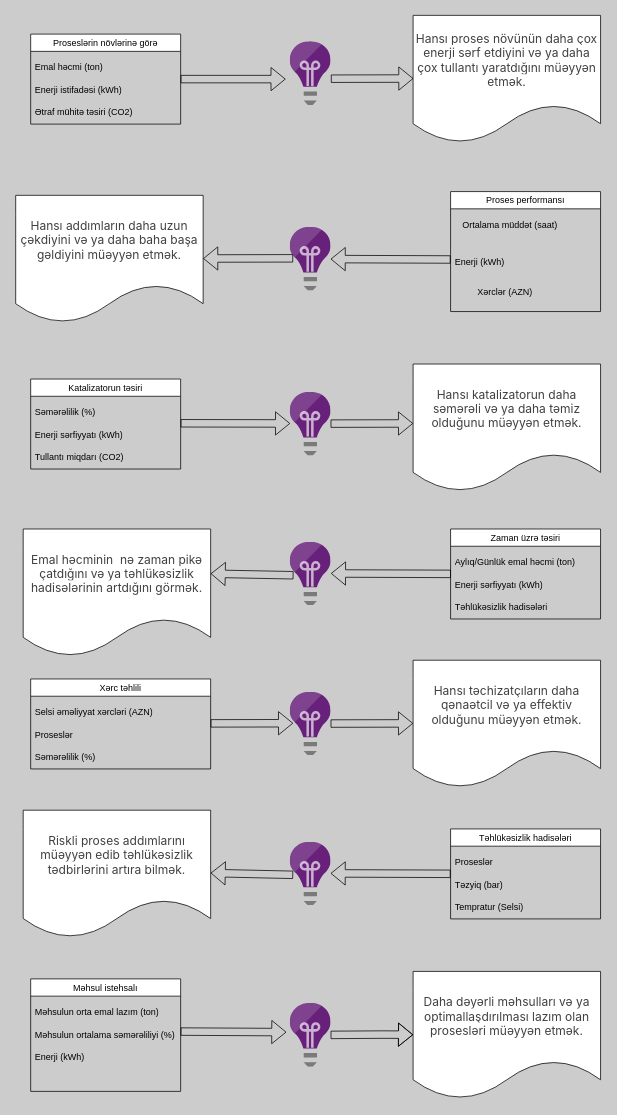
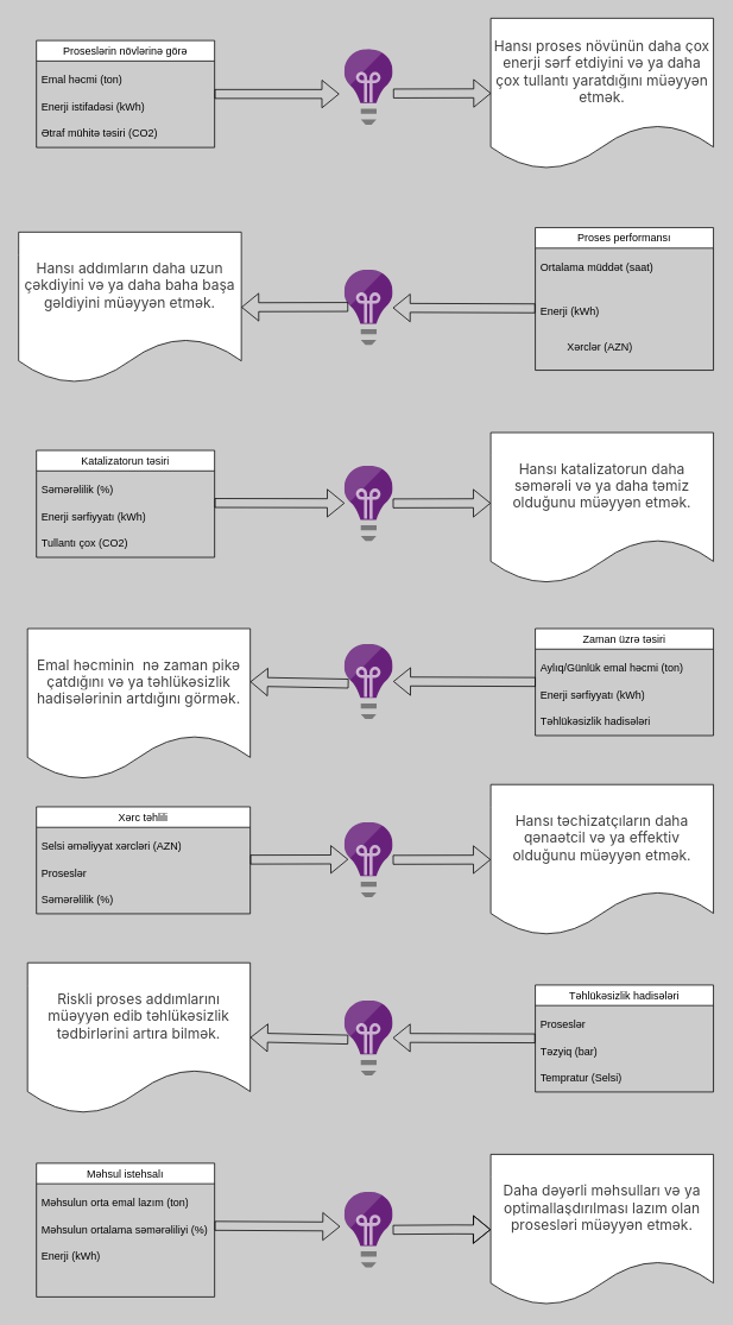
  <mxCell id="0" />
  <mxCell id="1" parent="0" />
  <mxCell id="2" value="&lt;span style=&quot;font-weight: 400;&quot;&gt;Proseslərin növlərinə görə&lt;/span&gt;" style="swimlane;whiteSpace=wrap;html=1;" vertex="1" parent="1"><mxGeometry x="40" y="45" width="200" height="120" as="geometry" /></mxCell>
  <mxCell id="3" value="Emal həcmi (ton)" style="text;strokeColor=none;fillColor=none;align=left;verticalAlign=middle;spacingLeft=4;spacingRight=4;overflow=hidden;points=[[0,0.5],[1,0.5]];portConstraint=eastwest;rotatable=0;whiteSpace=wrap;html=1;" vertex="1" parent="2"><mxGeometry y="30" width="160" height="30" as="geometry" /></mxCell>
  <mxCell id="4" value="Enerji istifadəsi (kWh)" style="text;strokeColor=none;fillColor=none;align=left;verticalAlign=middle;spacingLeft=4;spacingRight=4;overflow=hidden;points=[[0,0.5],[1,0.5]];portConstraint=eastwest;rotatable=0;whiteSpace=wrap;html=1;" vertex="1" parent="2"><mxGeometry y="60" width="160" height="30" as="geometry" /></mxCell>
  <mxCell id="5" value="Ətraf mühitə təsiri (CO2)" style="text;strokeColor=none;fillColor=none;align=left;verticalAlign=middle;spacingLeft=4;spacingRight=4;overflow=hidden;points=[[0,0.5],[1,0.5]];portConstraint=eastwest;rotatable=0;whiteSpace=wrap;html=1;" vertex="1" parent="2"><mxGeometry y="90" width="160" height="30" as="geometry" /></mxCell>
  <mxCell id="6" value="&lt;span style=&quot;font-weight: 400;&quot;&gt;Proses performansı&lt;/span&gt;" style="swimlane;whiteSpace=wrap;html=1;" vertex="1" parent="1"><mxGeometry x="600" y="255" width="200" height="160" as="geometry" /></mxCell>
- <mxCell id="7" value="Ortalama müddət (saat)" style="text;strokeColor=none;fillColor=none;align=left;verticalAlign=middle;spacingLeft=4;spacingRight=4;overflow=hidden;points=[[0,0.5],[1,0.5]];portConstraint=eastwest;rotatable=0;whiteSpace=wrap;html=1;" vertex="1" parent="6"><mxGeometry x="10" y="30" width="160" height="30" as="geometry" /></mxCell>
+ <mxCell id="7" value="Ortalama müddət (saat)" style="text;strokeColor=none;fillColor=none;align=left;verticalAlign=middle;spacingLeft=4;spacingRight=4;overflow=hidden;points=[[0,0.5],[1,0.5]];portConstraint=eastwest;rotatable=0;whiteSpace=wrap;html=1;" vertex="1" parent="6"><mxGeometry y="30" width="160" height="30" as="geometry" /></mxCell>
  <mxCell id="8" value="Xərclər (AZN)" style="text;strokeColor=none;fillColor=none;align=left;verticalAlign=middle;spacingLeft=4;spacingRight=4;overflow=hidden;points=[[0,0.5],[1,0.5]];portConstraint=eastwest;rotatable=0;whiteSpace=wrap;html=1;" vertex="1" parent="6"><mxGeometry x="30" y="120" width="160" height="30" as="geometry" /></mxCell>
  <mxCell id="9" value="Enerji (kWh&lt;span style=&quot;background-color: transparent; color: light-dark(rgb(0, 0, 0), rgb(255, 255, 255));&quot;&gt;)&lt;/span&gt;" style="text;strokeColor=none;fillColor=none;align=left;verticalAlign=middle;spacingLeft=4;spacingRight=4;overflow=hidden;points=[[0,0.5],[1,0.5]];portConstraint=eastwest;rotatable=0;whiteSpace=wrap;html=1;" vertex="1" parent="6"><mxGeometry y="80" width="160" height="30" as="geometry" /></mxCell>
  <mxCell id="10" value="&lt;span style=&quot;font-weight: 400;&quot;&gt;Katalizatorun təsiri&lt;/span&gt;" style="swimlane;whiteSpace=wrap;html=1;" vertex="1" parent="1"><mxGeometry x="40" y="505" width="200" height="120" as="geometry" /></mxCell>
  <mxCell id="11" value="Səmərəlilik (%)" style="text;strokeColor=none;fillColor=none;align=left;verticalAlign=middle;spacingLeft=4;spacingRight=4;overflow=hidden;points=[[0,0.5],[1,0.5]];portConstraint=eastwest;rotatable=0;whiteSpace=wrap;html=1;" vertex="1" parent="10"><mxGeometry y="30" width="160" height="30" as="geometry" /></mxCell>
  <mxCell id="12" value="Enerji sərfiyyatı (kWh)" style="text;strokeColor=none;fillColor=none;align=left;verticalAlign=middle;spacingLeft=4;spacingRight=4;overflow=hidden;points=[[0,0.5],[1,0.5]];portConstraint=eastwest;rotatable=0;whiteSpace=wrap;html=1;" vertex="1" parent="10"><mxGeometry y="60" width="160" height="30" as="geometry" /></mxCell>
- <mxCell id="13" value="Tullantı miqdarı (CO2)" style="text;strokeColor=none;fillColor=none;align=left;verticalAlign=middle;spacingLeft=4;spacingRight=4;overflow=hidden;points=[[0,0.5],[1,0.5]];portConstraint=eastwest;rotatable=0;whiteSpace=wrap;html=1;" vertex="1" parent="10"><mxGeometry y="90" width="160" height="30" as="geometry" /></mxCell>
+ <mxCell id="13" value="Tullantı çox (CO2)" style="text;strokeColor=none;fillColor=none;align=left;verticalAlign=middle;spacingLeft=4;spacingRight=4;overflow=hidden;points=[[0,0.5],[1,0.5]];portConstraint=eastwest;rotatable=0;whiteSpace=wrap;html=1;" vertex="1" parent="10"><mxGeometry y="90" width="160" height="30" as="geometry" /></mxCell>
  <mxCell id="14" value="&lt;span style=&quot;font-weight: 400;&quot;&gt;Zaman üzrə təsiri&lt;/span&gt;" style="swimlane;whiteSpace=wrap;html=1;" vertex="1" parent="1"><mxGeometry x="600" y="705" width="200" height="120" as="geometry" /></mxCell>
  <mxCell id="15" value="Aylıq/Günlük emal həcmi (ton)" style="text;strokeColor=none;fillColor=none;align=left;verticalAlign=middle;spacingLeft=4;spacingRight=4;overflow=hidden;points=[[0,0.5],[1,0.5]];portConstraint=eastwest;rotatable=0;whiteSpace=wrap;html=1;" vertex="1" parent="14"><mxGeometry y="30" width="180" height="30" as="geometry" /></mxCell>
  <mxCell id="16" value="Enerji sərfiyyatı (kWh)" style="text;strokeColor=none;fillColor=none;align=left;verticalAlign=middle;spacingLeft=4;spacingRight=4;overflow=hidden;points=[[0,0.5],[1,0.5]];portConstraint=eastwest;rotatable=0;whiteSpace=wrap;html=1;" vertex="1" parent="14"><mxGeometry y="60" width="160" height="30" as="geometry" /></mxCell>
  <mxCell id="17" value="Təhlükəsizlik hadisələri" style="text;strokeColor=none;fillColor=none;align=left;verticalAlign=middle;spacingLeft=4;spacingRight=4;overflow=hidden;points=[[0,0.5],[1,0.5]];portConstraint=eastwest;rotatable=0;whiteSpace=wrap;html=1;" vertex="1" parent="14"><mxGeometry y="90" width="160" height="30" as="geometry" /></mxCell>
  <mxCell id="18" value="&lt;span style=&quot;font-weight: 400;&quot;&gt;Xərc təhlili&lt;/span&gt;" style="swimlane;whiteSpace=wrap;html=1;" vertex="1" parent="1"><mxGeometry x="40" y="905" width="240" height="120" as="geometry" /></mxCell>
  <mxCell id="19" value="Selsi əməliyyat xərcləri (AZN)" style="text;strokeColor=none;fillColor=none;align=left;verticalAlign=middle;spacingLeft=4;spacingRight=4;overflow=hidden;points=[[0,0.5],[1,0.5]];portConstraint=eastwest;rotatable=0;whiteSpace=wrap;html=1;" vertex="1" parent="18"><mxGeometry y="30" width="200" height="30" as="geometry" /></mxCell>
  <mxCell id="20" value="Proseslər" style="text;strokeColor=none;fillColor=none;align=left;verticalAlign=middle;spacingLeft=4;spacingRight=4;overflow=hidden;points=[[0,0.5],[1,0.5]];portConstraint=eastwest;rotatable=0;whiteSpace=wrap;html=1;" vertex="1" parent="18"><mxGeometry y="60" width="160" height="30" as="geometry" /></mxCell>
  <mxCell id="21" value="Səmərəlilik (%)" style="text;strokeColor=none;fillColor=none;align=left;verticalAlign=middle;spacingLeft=4;spacingRight=4;overflow=hidden;points=[[0,0.5],[1,0.5]];portConstraint=eastwest;rotatable=0;whiteSpace=wrap;html=1;" vertex="1" parent="18"><mxGeometry y="90" width="160" height="30" as="geometry" /></mxCell>
  <mxCell id="22" value="&lt;span style=&quot;font-weight: 400;&quot;&gt;Təhlükəsizlik hadisələri&lt;/span&gt;" style="swimlane;whiteSpace=wrap;html=1;" vertex="1" parent="1"><mxGeometry x="600" y="1105" width="200" height="120" as="geometry" /></mxCell>
  <mxCell id="23" value="Proseslər" style="text;strokeColor=none;fillColor=none;align=left;verticalAlign=middle;spacingLeft=4;spacingRight=4;overflow=hidden;points=[[0,0.5],[1,0.5]];portConstraint=eastwest;rotatable=0;whiteSpace=wrap;html=1;" vertex="1" parent="22"><mxGeometry y="30" width="160" height="30" as="geometry" /></mxCell>
  <mxCell id="24" value="Təzyiq (bar)" style="text;strokeColor=none;fillColor=none;align=left;verticalAlign=middle;spacingLeft=4;spacingRight=4;overflow=hidden;points=[[0,0.5],[1,0.5]];portConstraint=eastwest;rotatable=0;whiteSpace=wrap;html=1;" vertex="1" parent="22"><mxGeometry y="60" width="160" height="30" as="geometry" /></mxCell>
  <mxCell id="25" value="Tempratur (Selsi)" style="text;strokeColor=none;fillColor=none;align=left;verticalAlign=middle;spacingLeft=4;spacingRight=4;overflow=hidden;points=[[0,0.5],[1,0.5]];portConstraint=eastwest;rotatable=0;whiteSpace=wrap;html=1;" vertex="1" parent="22"><mxGeometry y="90" width="160" height="30" as="geometry" /></mxCell>
  <mxCell id="26" value="&lt;span style=&quot;font-weight: 400;&quot;&gt;Məhsul istehsalı&lt;/span&gt;" style="swimlane;whiteSpace=wrap;html=1;" vertex="1" parent="1"><mxGeometry x="40" y="1305" width="200" height="150" as="geometry" /></mxCell>
  <mxCell id="27" value="Məhsulun orta emal lazım (ton)" style="text;strokeColor=none;fillColor=none;align=left;verticalAlign=middle;spacingLeft=4;spacingRight=4;overflow=hidden;points=[[0,0.5],[1,0.5]];portConstraint=eastwest;rotatable=0;whiteSpace=wrap;html=1;" vertex="1" parent="26"><mxGeometry y="30" width="190" height="30" as="geometry" /></mxCell>
  <mxCell id="28" value="Məhsulun ortalama səmərəliliyi (%)" style="text;strokeColor=none;fillColor=none;align=left;verticalAlign=middle;spacingLeft=4;spacingRight=4;overflow=hidden;points=[[0,0.5],[1,0.5]];portConstraint=eastwest;rotatable=0;whiteSpace=wrap;html=1;" vertex="1" parent="26"><mxGeometry y="60" width="200" height="30" as="geometry" /></mxCell>
  <mxCell id="29" value="Enerji (kWh)" style="text;strokeColor=none;fillColor=none;align=left;verticalAlign=middle;spacingLeft=4;spacingRight=4;overflow=hidden;points=[[0,0.5],[1,0.5]];portConstraint=eastwest;rotatable=0;whiteSpace=wrap;html=1;" vertex="1" parent="26"><mxGeometry y="90" width="160" height="30" as="geometry" /></mxCell>
  <mxCell id="30" value="" style="image;sketch=0;aspect=fixed;html=1;points=[];align=center;fontSize=12;image=img/lib/mscae/Application_Insights.svg;fontColor=#FFFF00;" vertex="1" parent="1"><mxGeometry x="386" y="55" width="54.4" height="85" as="geometry" /></mxCell>
  <mxCell id="31" value="" style="image;sketch=0;aspect=fixed;html=1;points=[];align=center;fontSize=12;image=img/lib/mscae/Application_Insights.svg;" vertex="1" parent="1"><mxGeometry x="386" y="302.5" width="54.4" height="85" as="geometry" /></mxCell>
  <mxCell id="32" value="" style="image;sketch=0;aspect=fixed;html=1;points=[];align=center;fontSize=12;image=img/lib/mscae/Application_Insights.svg;" vertex="1" parent="1"><mxGeometry x="386" y="522.5" width="54.4" height="85" as="geometry" /></mxCell>
  <mxCell id="33" value="" style="image;sketch=0;aspect=fixed;html=1;points=[];align=center;fontSize=12;image=img/lib/mscae/Application_Insights.svg;" vertex="1" parent="1"><mxGeometry x="386" y="722.5" width="54.4" height="85" as="geometry" /></mxCell>
  <mxCell id="34" value="" style="image;sketch=0;aspect=fixed;html=1;points=[];align=center;fontSize=12;image=img/lib/mscae/Application_Insights.svg;" vertex="1" parent="1"><mxGeometry x="386" y="922.5" width="54.4" height="85" as="geometry" /></mxCell>
  <mxCell id="35" value="" style="image;sketch=0;aspect=fixed;html=1;points=[];align=center;fontSize=12;image=img/lib/mscae/Application_Insights.svg;" vertex="1" parent="1"><mxGeometry x="386" y="1122.5" width="54.4" height="85" as="geometry" /></mxCell>
  <mxCell id="36" value="" style="image;sketch=0;aspect=fixed;html=1;points=[];align=center;fontSize=12;image=img/lib/mscae/Application_Insights.svg;" vertex="1" parent="1"><mxGeometry x="386" y="1337.5" width="54.4" height="85" as="geometry" /></mxCell>
  <mxCell id="37" value="&lt;span style=&quot;color: rgb(64, 64, 64); font-family: DeepSeek-CJK-patch, Inter, system-ui, -apple-system, BlinkMacSystemFont, &amp;quot;Segoe UI&amp;quot;, Roboto, &amp;quot;Noto Sans&amp;quot;, Ubuntu, Cantarell, &amp;quot;Helvetica Neue&amp;quot;, Oxygen, &amp;quot;Open Sans&amp;quot;, sans-serif; font-size: 16.002px; text-align: start; background-color: rgb(255, 255, 255);&quot;&gt;Hansı proses növünün daha çox enerji sərf etdiyini və ya daha çox tullantı yaratdığını müəyyən etmək.&lt;/span&gt;" style="shape=document;whiteSpace=wrap;html=1;boundedLbl=1;" vertex="1" parent="1"><mxGeometry x="550" y="20" width="250" height="170" as="geometry" /></mxCell>
  <mxCell id="38" value="&lt;br&gt;&lt;span style=&quot;color: rgb(64, 64, 64); font-family: DeepSeek-CJK-patch, Inter, system-ui, -apple-system, BlinkMacSystemFont, &amp;quot;Segoe UI&amp;quot;, Roboto, &amp;quot;Noto Sans&amp;quot;, Ubuntu, Cantarell, &amp;quot;Helvetica Neue&amp;quot;, Oxygen, &amp;quot;Open Sans&amp;quot;, sans-serif; font-size: 16.002px; font-style: normal; font-variant-ligatures: normal; font-variant-caps: normal; font-weight: 400; letter-spacing: normal; orphans: 2; text-align: start; text-indent: 0px; text-transform: none; widows: 2; word-spacing: 0px; -webkit-text-stroke-width: 0px; white-space: normal; background-color: rgb(255, 255, 255); text-decoration-thickness: initial; text-decoration-style: initial; text-decoration-color: initial; float: none; display: inline !important;&quot;&gt;Hansı addımların daha uzun çəkdiy&lt;/span&gt;&lt;span style=&quot;background-color: light-dark(rgb(255, 255, 255), rgb(18, 18, 18)); color: light-dark(rgb(64, 64, 64), rgb(182, 182, 182)); font-family: DeepSeek-CJK-patch, Inter, system-ui, -apple-system, BlinkMacSystemFont, &amp;quot;Segoe UI&amp;quot;, Roboto, &amp;quot;Noto Sans&amp;quot;, Ubuntu, Cantarell, &amp;quot;Helvetica Neue&amp;quot;, Oxygen, &amp;quot;Open Sans&amp;quot;, sans-serif; font-size: 16.002px; text-align: start;&quot;&gt;ini və ya daha baha başa gəldiyini müəyyən etmək.&lt;/span&gt;&lt;div&gt;&lt;div&gt;&lt;br&gt;&lt;/div&gt;&lt;/div&gt;" style="shape=document;whiteSpace=wrap;html=1;boundedLbl=1;" vertex="1" parent="1"><mxGeometry x="20" y="260" width="250" height="170" as="geometry" /></mxCell>
  <mxCell id="39" value="&lt;br&gt;&lt;span style=&quot;color: rgb(64, 64, 64); font-family: DeepSeek-CJK-patch, Inter, system-ui, -apple-system, BlinkMacSystemFont, &amp;quot;Segoe UI&amp;quot;, Roboto, &amp;quot;Noto Sans&amp;quot;, Ubuntu, Cantarell, &amp;quot;Helvetica Neue&amp;quot;, Oxygen, &amp;quot;Open Sans&amp;quot;, sans-serif; font-size: 16.002px; font-style: normal; font-variant-ligatures: normal; font-variant-caps: normal; font-weight: 400; letter-spacing: normal; orphans: 2; text-align: start; text-indent: 0px; text-transform: none; widows: 2; word-spacing: 0px; -webkit-text-stroke-width: 0px; white-space: normal; background-color: rgb(255, 255, 255); text-decoration-thickness: initial; text-decoration-style: initial; text-decoration-color: initial; float: none; display: inline !important;&quot;&gt;Hansı katalizatorun daha səmərəli və ya daha təmiz olduğunu müəyyən etmək.&lt;/span&gt;&lt;div&gt;&lt;br/&gt;&lt;/div&gt;" style="shape=document;whiteSpace=wrap;html=1;boundedLbl=1;" vertex="1" parent="1"><mxGeometry x="550" y="485" width="250" height="170" as="geometry" /></mxCell>
  <mxCell id="40" value="&lt;span style=&quot;color: rgb(64, 64, 64); font-family: DeepSeek-CJK-patch, Inter, system-ui, -apple-system, BlinkMacSystemFont, &amp;quot;Segoe UI&amp;quot;, Roboto, &amp;quot;Noto Sans&amp;quot;, Ubuntu, Cantarell, &amp;quot;Helvetica Neue&amp;quot;, Oxygen, &amp;quot;Open Sans&amp;quot;, sans-serif; font-size: 16.002px; text-align: start; background-color: rgb(255, 255, 255);&quot;&gt;Emal həcminin&amp;nbsp; nə zaman pikə çatdığını və ya təhlükəsizlik hadisələrinin artdığını görmək.&lt;/span&gt;" style="shape=document;whiteSpace=wrap;html=1;boundedLbl=1;" vertex="1" parent="1"><mxGeometry x="30" y="705" width="250" height="170" as="geometry" /></mxCell>
  <mxCell id="41" value="&lt;span style=&quot;color: rgb(64, 64, 64); font-family: DeepSeek-CJK-patch, Inter, system-ui, -apple-system, BlinkMacSystemFont, &amp;quot;Segoe UI&amp;quot;, Roboto, &amp;quot;Noto Sans&amp;quot;, Ubuntu, Cantarell, &amp;quot;Helvetica Neue&amp;quot;, Oxygen, &amp;quot;Open Sans&amp;quot;, sans-serif; font-size: 16.002px; text-align: start; background-color: rgb(255, 255, 255);&quot;&gt;Hansı təchizatçıların daha qənaətcil və ya effektiv olduğunu müəyyən etmək.&lt;/span&gt;" style="shape=document;whiteSpace=wrap;html=1;boundedLbl=1;" vertex="1" parent="1"><mxGeometry x="550" y="880" width="250" height="170" as="geometry" /></mxCell>
  <mxCell id="42" value="&lt;br&gt;&lt;span style=&quot;color: rgb(64, 64, 64); font-family: DeepSeek-CJK-patch, Inter, system-ui, -apple-system, BlinkMacSystemFont, &amp;quot;Segoe UI&amp;quot;, Roboto, &amp;quot;Noto Sans&amp;quot;, Ubuntu, Cantarell, &amp;quot;Helvetica Neue&amp;quot;, Oxygen, &amp;quot;Open Sans&amp;quot;, sans-serif; font-size: 16.002px; font-style: normal; font-variant-ligatures: normal; font-variant-caps: normal; font-weight: 400; letter-spacing: normal; orphans: 2; text-align: start; text-indent: 0px; text-transform: none; widows: 2; word-spacing: 0px; -webkit-text-stroke-width: 0px; white-space: normal; background-color: rgb(255, 255, 255); text-decoration-thickness: initial; text-decoration-style: initial; text-decoration-color: initial; float: none; display: inline !important;&quot;&gt;Riskli proses addımlarını müəyyən edib təhlükəsizlik tədbirlərini artıra bilmək.&lt;/span&gt;&lt;div&gt;&lt;br/&gt;&lt;/div&gt;" style="shape=document;whiteSpace=wrap;html=1;boundedLbl=1;" vertex="1" parent="1"><mxGeometry x="30" y="1080" width="250" height="170" as="geometry" /></mxCell>
  <mxCell id="43" value="&lt;span style=&quot;color: rgb(64, 64, 64); font-family: DeepSeek-CJK-patch, Inter, system-ui, -apple-system, BlinkMacSystemFont, &amp;quot;Segoe UI&amp;quot;, Roboto, &amp;quot;Noto Sans&amp;quot;, Ubuntu, Cantarell, &amp;quot;Helvetica Neue&amp;quot;, Oxygen, &amp;quot;Open Sans&amp;quot;, sans-serif; font-size: 16.002px; text-align: start; background-color: rgb(255, 255, 255);&quot;&gt;Daha dəyərli məhsulları və ya optimallaşdırılması lazım olan prosesləri müəyyən etmək.&lt;/span&gt;" style="shape=document;whiteSpace=wrap;html=1;boundedLbl=1;" vertex="1" parent="1"><mxGeometry x="550" y="1295" width="250" height="170" as="geometry" /></mxCell>
  <mxCell id="44" value="" style="shape=flexArrow;endArrow=classic;html=1;rounded=0;exitX=1;exitY=0.5;exitDx=0;exitDy=0;" edge="1" parent="1" source="2"><mxGeometry width="50" height="50" relative="1" as="geometry"><mxPoint x="160" y="195" as="sourcePoint" /><mxPoint x="380" y="105" as="targetPoint" /><Array as="points" /></mxGeometry></mxCell>
  <mxCell id="45" value="" style="shape=flexArrow;endArrow=classic;html=1;rounded=0;" edge="1" parent="1"><mxGeometry width="50" height="50" relative="1" as="geometry"><mxPoint x="240" y="564" as="sourcePoint" /><mxPoint x="386" y="564.23" as="targetPoint" /><Array as="points" /></mxGeometry></mxCell>
  <mxCell id="46" value="" style="shape=flexArrow;endArrow=classic;html=1;rounded=0;exitX=1;exitY=0.5;exitDx=0;exitDy=0;" edge="1" parent="1"><mxGeometry width="50" height="50" relative="1" as="geometry"><mxPoint x="280" y="964.23" as="sourcePoint" /><mxPoint x="390" y="964" as="targetPoint" /><Array as="points" /></mxGeometry></mxCell>
  <mxCell id="47" value="" style="shape=flexArrow;endArrow=classic;html=1;rounded=0;exitX=1;exitY=0.5;exitDx=0;exitDy=0;" edge="1" parent="1"><mxGeometry width="50" height="50" relative="1" as="geometry"><mxPoint x="240" y="1375.23" as="sourcePoint" /><mxPoint x="381" y="1376" as="targetPoint" /><Array as="points" /></mxGeometry></mxCell>
  <mxCell id="48" value="" style="shape=flexArrow;endArrow=classic;html=1;rounded=0;exitX=1;exitY=0.5;exitDx=0;exitDy=0;" edge="1" parent="1"><mxGeometry width="50" height="50" relative="1" as="geometry"><mxPoint x="440" y="964.46" as="sourcePoint" /><mxPoint x="550" y="964.23" as="targetPoint" /><Array as="points" /></mxGeometry></mxCell>
  <mxCell id="49" value="" style="shape=flexArrow;endArrow=classic;html=1;rounded=0;exitX=1;exitY=0.5;exitDx=0;exitDy=0;" edge="1" parent="1"><mxGeometry width="50" height="50" relative="1" as="geometry"><mxPoint x="440" y="564.46" as="sourcePoint" /><mxPoint x="550" y="564.23" as="targetPoint" /><Array as="points" /></mxGeometry></mxCell>
  <mxCell id="50" value="" style="shape=flexArrow;endArrow=classic;html=1;rounded=0;exitX=1;exitY=0.5;exitDx=0;exitDy=0;" edge="1" parent="1"><mxGeometry width="50" height="50" relative="1" as="geometry"><mxPoint x="440.4" y="104.46" as="sourcePoint" /><mxPoint x="550.4" y="104.23" as="targetPoint" /><Array as="points" /></mxGeometry></mxCell>
  <mxCell id="51" value="" style="shape=flexArrow;endArrow=classic;html=1;rounded=0;exitX=1;exitY=0.5;exitDx=0;exitDy=0;" edge="1" parent="1"><mxGeometry width="50" height="50" relative="1" as="geometry"><mxPoint x="440" y="1379.69" as="sourcePoint" /><mxPoint x="550" y="1379.46" as="targetPoint" /><Array as="points"><mxPoint x="510" y="1379.23" /></Array></mxGeometry></mxCell>
  <mxCell id="52" value="" style="shape=flexArrow;endArrow=classic;html=1;rounded=0;" edge="1" parent="1"><mxGeometry width="50" height="50" relative="1" as="geometry"><mxPoint x="600" y="345.56" as="sourcePoint" /><mxPoint x="440" y="345" as="targetPoint" /><Array as="points" /></mxGeometry></mxCell>
  <mxCell id="53" value="" style="shape=flexArrow;endArrow=classic;html=1;rounded=0;" edge="1" parent="1"><mxGeometry width="50" height="50" relative="1" as="geometry"><mxPoint x="390" y="344" as="sourcePoint" /><mxPoint x="270" y="344.29" as="targetPoint" /><Array as="points" /></mxGeometry></mxCell>
  <mxCell id="54" value="" style="shape=flexArrow;endArrow=classic;html=1;rounded=0;exitX=0.082;exitY=0.52;exitDx=0;exitDy=0;exitPerimeter=0;" edge="1" parent="1" source="33"><mxGeometry width="50" height="50" relative="1" as="geometry"><mxPoint x="380" y="765" as="sourcePoint" /><mxPoint x="280" y="764.58" as="targetPoint" /><Array as="points" /></mxGeometry></mxCell>
  <mxCell id="55" value="" style="shape=flexArrow;endArrow=classic;html=1;rounded=0;" edge="1" parent="1"><mxGeometry width="50" height="50" relative="1" as="geometry"><mxPoint x="600.4" y="764.85" as="sourcePoint" /><mxPoint x="440.4" y="764.29" as="targetPoint" /><Array as="points" /></mxGeometry></mxCell>
  <mxCell id="56" value="" style="shape=flexArrow;endArrow=classic;html=1;rounded=0;" edge="1" parent="1"><mxGeometry width="50" height="50" relative="1" as="geometry"><mxPoint x="600" y="1164.85" as="sourcePoint" /><mxPoint x="440" y="1164.29" as="targetPoint" /><Array as="points" /></mxGeometry></mxCell>
  <mxCell id="57" value="" style="shape=flexArrow;endArrow=classic;html=1;rounded=0;exitX=0.082;exitY=0.52;exitDx=0;exitDy=0;exitPerimeter=0;" edge="1" parent="1"><mxGeometry width="50" height="50" relative="1" as="geometry"><mxPoint x="390" y="1166.21" as="sourcePoint" /><mxPoint x="280" y="1163.79" as="targetPoint" /><Array as="points" /></mxGeometry></mxCell>
